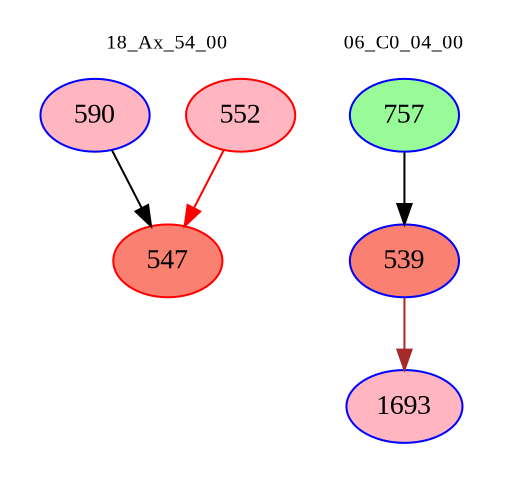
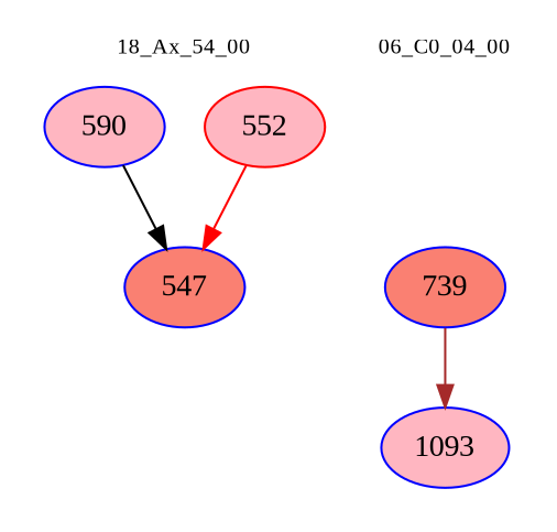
  digraph {
    fontname="Liberation Serif"
    node [color=blue fillcolor=lightpink fontname="Liberation Serif" style=filled]
    edge [color=black fontname="Liberation Serif"]
    n1 [color=red label=552]
-   n2 [color=red fillcolor=salmon label=547]
+   n2 [fillcolor=salmon label=547]
    n3 [label=590]
-   n4 [fillcolor=palegreen label=757]
-   n5 [fillcolor=salmon label=539]
-   n6 [label=1693]
+   n5 [fillcolor=salmon label=739]
+   n6 [label=1093]
    subgraph cluster_1 {
      color=white
      fontsize=10
      label="18_Ax_54_00"
      n1
      n2
      n3
    }
    subgraph cluster_2 {
      color=white
      fontsize=10
      label="06_C0_04_00"
-     n4
      n5
      n6
    }
    n1 -> n2 [color=red]
    n3 -> n2
-   n4 -> n5
    n5 -> n6 [color=brown]
  }
